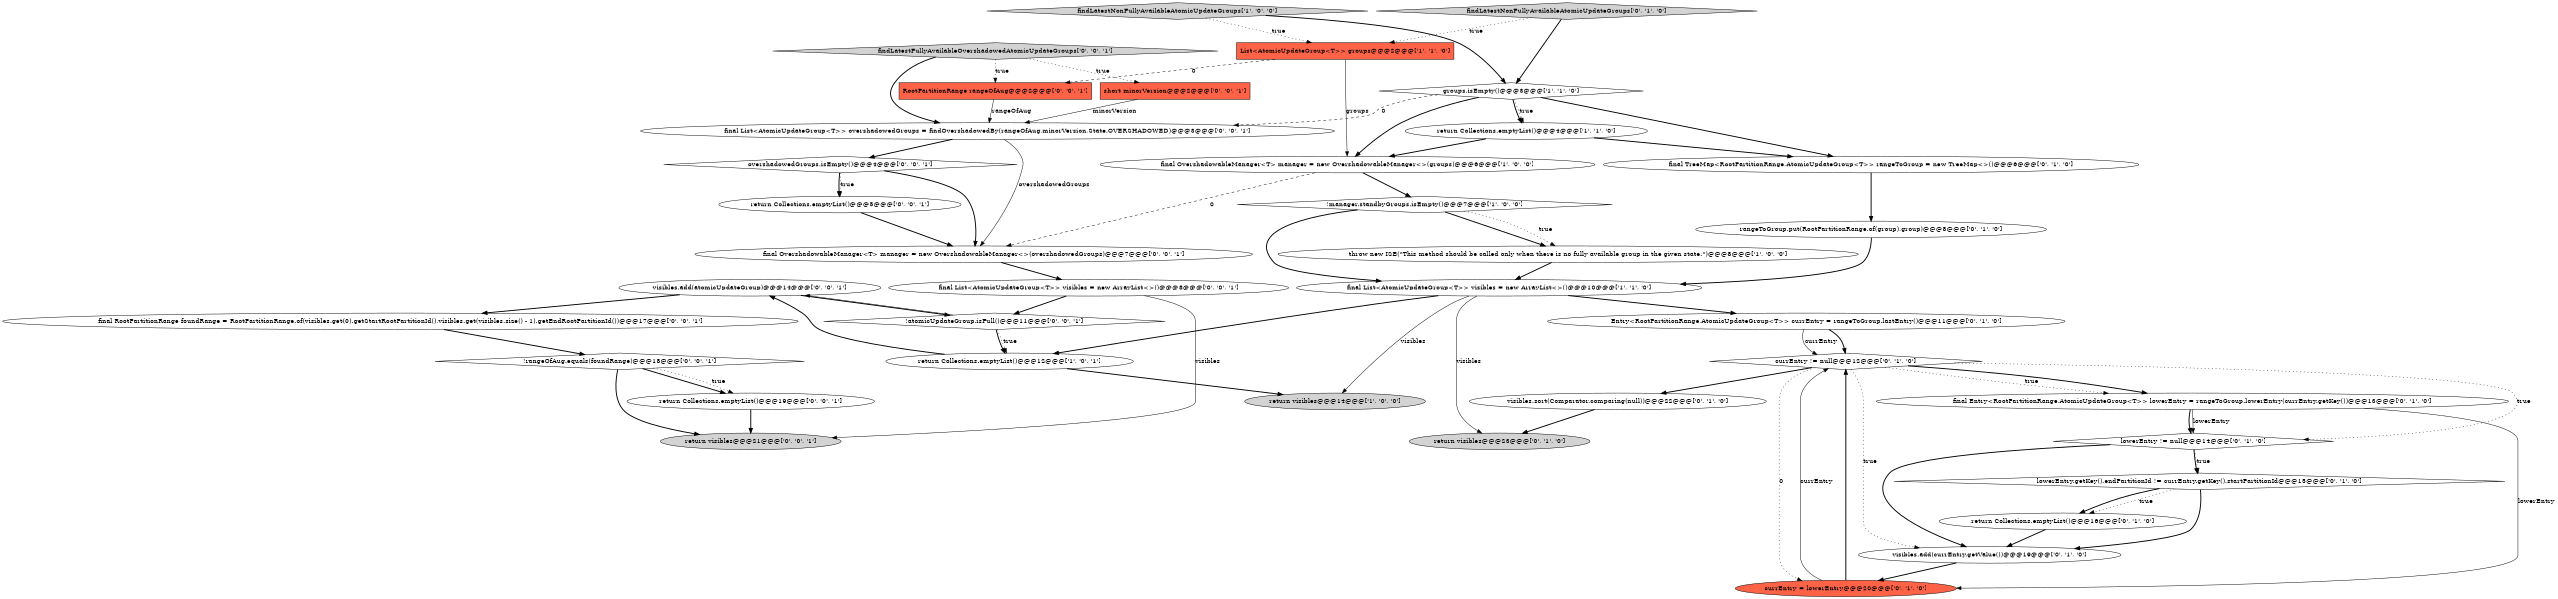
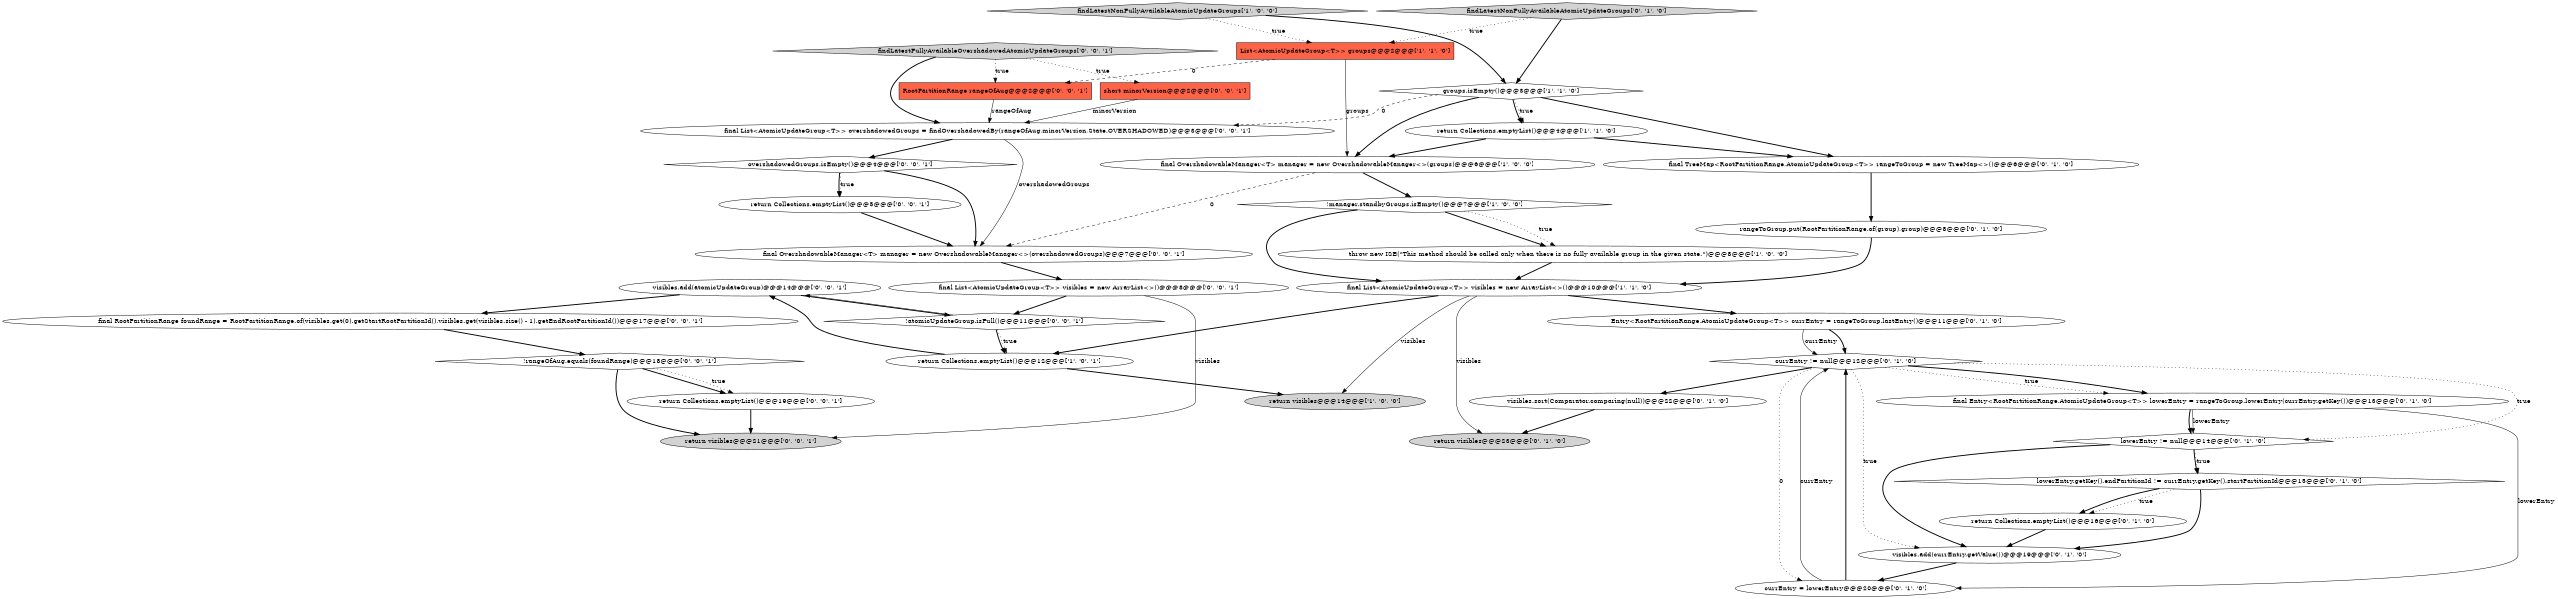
  digraph {
    node [fillcolor=white shape=ellipse style=filled]
    edge [style=bold]
    n1 [fillcolor=lightgray label="return visibles@@@21@@@['0', '0', '1']"]
    n2 [label="return Collections.emptyList()@@@16@@@['0', '1', '0']"]
    n3 [label="visibles.add(currEntry.getValue())@@@19@@@['0', '1', '0']"]
-   n4 [fillcolor=tomato label="currEntry = lowerEntry@@@20@@@['0', '1', '0']"]
+   n4 [label="currEntry = lowerEntry@@@20@@@['0', '1', '0']"]
    n5 [label="return Collections.emptyList()@@@4@@@['1', '1', '0']"]
    n6 [label="final TreeMap<RootPartitionRange,AtomicUpdateGroup<T>> rangeToGroup = new TreeMap<>()@@@6@@@['0', '1', '0']"]
    n7 [label="final OvershadowableManager<T> manager = new OvershadowableManager<>(groups)@@@6@@@['1', '0', '0']"]
    n8 [label="rangeToGroup.put(RootPartitionRange.of(group),group)@@@8@@@['0', '1', '0']"]
    n9 [label="final OvershadowableManager<T> manager = new OvershadowableManager<>(overshadowedGroups)@@@7@@@['0', '0', '1']"]
    n10 [label="!manager.standbyGroups.isEmpty()@@@7@@@['1', '0', '0']" shape=diamond]
    n11 [fillcolor=tomato label="List<AtomicUpdateGroup<T>> groups@@@2@@@['1', '1', '0']" shape=box]
    n12 [fillcolor=tomato label="RootPartitionRange rangeOfAug@@@2@@@['0', '0', '1']" shape=box]
    n13 [label="final List<AtomicUpdateGroup<T>> overshadowedGroups = findOvershadowedBy(rangeOfAug,minorVersion,State.OVERSHADOWED)@@@3@@@['0', '0', '1']"]
    n14 [label="currEntry != null@@@12@@@['0', '1', '0']" shape=diamond]
    n15 [label="visibles.sort(Comparator.comparing(null))@@@22@@@['0', '1', '0']"]
    n16 [label="lowerEntry != null@@@14@@@['0', '1', '0']" shape=diamond]
    n17 [label="final Entry<RootPartitionRange,AtomicUpdateGroup<T>> lowerEntry = rangeToGroup.lowerEntry(currEntry.getKey())@@@13@@@['0', '1', '0']"]
    n18 [fillcolor=lightgray label="return visibles@@@23@@@['0', '1', '0']"]
    n19 [label="lowerEntry.getKey().endPartitionId != currEntry.getKey().startPartitionId@@@15@@@['0', '1', '0']" shape=diamond]
    n20 [label="final List<AtomicUpdateGroup<T>> visibles = new ArrayList<>()@@@10@@@['1', '1', '0']"]
    n21 [label="overshadowedGroups.isEmpty()@@@4@@@['0', '0', '1']" shape=diamond]
    n22 [fillcolor=lightgray label="findLatestNonFullyAvailableAtomicUpdateGroups['0', '1', '0']" shape=diamond]
    n23 [label="groups.isEmpty()@@@3@@@['1', '1', '0']" shape=diamond]
    n24 [label="!rangeOfAug.equals(foundRange)@@@18@@@['0', '0', '1']" shape=diamond]
    n25 [label="return Collections.emptyList()@@@19@@@['0', '0', '1']"]
    n26 [label="return Collections.emptyList()@@@12@@@['1', '0', '1']"]
    n27 [fillcolor=lightgray label="return visibles@@@14@@@['1', '0', '0']"]
    n28 [label="visibles.add(atomicUpdateGroup)@@@14@@@['0', '0', '1']"]
    n29 [label="!atomicUpdateGroup.isFull()@@@11@@@['0', '0', '1']" shape=diamond]
    n30 [label="final RootPartitionRange foundRange = RootPartitionRange.of(visibles.get(0).getStartRootPartitionId(),visibles.get(visibles.size() - 1).getEndRootPartitionId())@@@17@@@['0', '0', '1']"]
    n31 [fillcolor=tomato label="short minorVersion@@@2@@@['0', '0', '1']" shape=box]
    n32 [fillcolor=lightgray label="findLatestFullyAvailableOvershadowedAtomicUpdateGroups['0', '0', '1']" shape=diamond]
    n33 [label="return Collections.emptyList()@@@5@@@['0', '0', '1']"]
    n34 [label="final List<AtomicUpdateGroup<T>> visibles = new ArrayList<>()@@@8@@@['0', '0', '1']"]
    n35 [label="throw new ISE(\"This method should be called only when there is no fully available group in the given state.\")@@@8@@@['1', '0', '0']"]
    n36 [label="Entry<RootPartitionRange,AtomicUpdateGroup<T>> currEntry = rangeToGroup.lastEntry()@@@11@@@['0', '1', '0']"]
    n37 [fillcolor=lightgray label="findLatestNonFullyAvailableAtomicUpdateGroups['1', '0', '0']" shape=diamond]
    n2 -> n3
    n3 -> n4
    n4 -> n14 [label=currEntry style=solid]
    n4 -> n14
    n5 -> n6
    n5 -> n7
    n6 -> n8
    n7 -> n9 [label=0 style=dashed]
    n7 -> n10
    n8 -> n20
    n9 -> n34
    n10 -> n20
    n10 -> n35
    n10 -> n35 [label=true style=dotted]
    n11 -> n7 [label=groups style=solid]
    n11 -> n12 [label=0 style=dashed]
    n12 -> n13 [label=rangeOfAug style=solid]
    n13 -> n9 [label=overshadowedGroups style=solid]
    n13 -> n21
    n14 -> n3 [label=true style=dotted]
    n14 -> n4 [label=0 style=dotted]
    n14 -> n15
    n14 -> n16 [label=true style=dotted]
    n14 -> n17
    n14 -> n17 [label=true style=dotted]
    n15 -> n18
    n16 -> n3
    n16 -> n19 [label=true style=dotted]
    n16 -> n19
    n17 -> n4 [label=lowerEntry style=solid]
    n17 -> n16
    n17 -> n16 [label=lowerEntry style=solid]
    n19 -> n2 [label=true style=dotted]
    n19 -> n2
    n19 -> n3
    n20 -> n18 [label=visibles style=solid]
    n20 -> n26
    n20 -> n27 [label=visibles style=solid]
    n20 -> n36
    n21 -> n9
    n21 -> n33
    n21 -> n33 [label=true style=dotted]
    n22 -> n11 [label=true style=dotted]
    n22 -> n23
    n23 -> n5 [label=true style=dotted]
    n23 -> n5
    n23 -> n6
    n23 -> n7
    n23 -> n13 [label=0 style=dashed]
    n24 -> n1
    n24 -> n25
    n24 -> n25 [label=true style=dotted]
    n25 -> n1
    n26 -> n27
    n26 -> n28
    n28 -> n29
    n28 -> n30
    n29 -> n26 [label=true style=dotted]
    n29 -> n26
    n29 -> n28 [style=solid]
    n30 -> n24
    n31 -> n13 [label=minorVersion style=solid]
    n32 -> n12 [label=true style=dotted]
    n32 -> n13
    n32 -> n31 [label=true style=dotted]
    n33 -> n9
    n34 -> n1 [label=visibles style=solid]
    n34 -> n29
    n35 -> n20
    n36 -> n14
    n36 -> n14 [label=currEntry style=solid]
    n37 -> n11 [label=true style=dotted]
    n37 -> n23
  }
